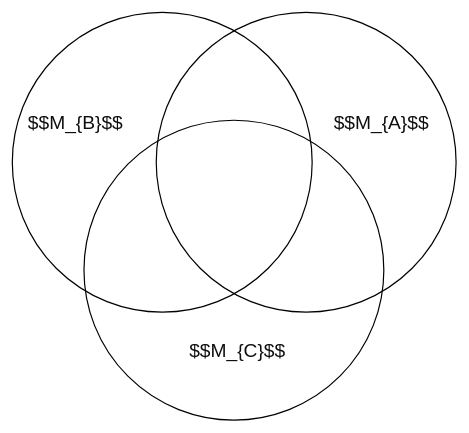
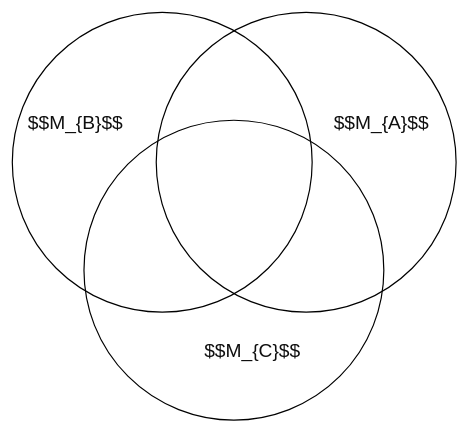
  <mxCell id="0" />
  <mxCell id="1" parent="0" />
  <mxCell id="2" value="" style="ellipse;fillColor=none;strokeColor=#000000;html=1;fontColor=#333333;strokeWidth=2;" parent="1" vertex="1"><mxGeometry x="139.5" y="200" width="500" height="500" as="geometry" /></mxCell>
  <mxCell id="3" value="" style="ellipse;html=1;fillColor=none;strokeColor=#000000;fontColor=#333333;strokeWidth=2;" parent="1" vertex="1"><mxGeometry x="20" y="20" width="500" height="500" as="geometry" /></mxCell>
  <mxCell id="4" value="" style="ellipse;html=1;fillColor=none;strokeColor=#000000;fontColor=#333333;strokeWidth=2;" parent="1" vertex="1"><mxGeometry x="260" y="20" width="500" height="500" as="geometry" /></mxCell>
  <mxCell id="5" value="$$M_{B}$$" style="text;fontSize=32;align=center;verticalAlign=middle;html=1;fontColor=#0F0F0F;" parent="1" vertex="1"><mxGeometry x="30" y="168.5" width="190" height="70" as="geometry" /></mxCell>
  <mxCell id="6" value="$$M_{A}$$" style="text;fontSize=32;align=center;verticalAlign=middle;html=1;fontColor=#0F0F0F;" parent="1" vertex="1"><mxGeometry x="540" y="168.5" width="190" height="70" as="geometry" /></mxCell>
- <mxCell id="7" value="$$M_{C}$$" style="text;fontSize=32;align=center;verticalAlign=middle;html=1;fontColor=#0F0F0F;" parent="1" vertex="1"><mxGeometry x="299.5" y="550" width="190" height="70" as="geometry" /></mxCell>
+ <mxCell id="7" value="$$M_{C}$$" style="text;fontSize=32;align=center;verticalAlign=middle;html=1;fontColor=#0F0F0F;" parent="1" vertex="1"><mxGeometry x="324.5" y="550" width="190" height="70" as="geometry" /></mxCell>
